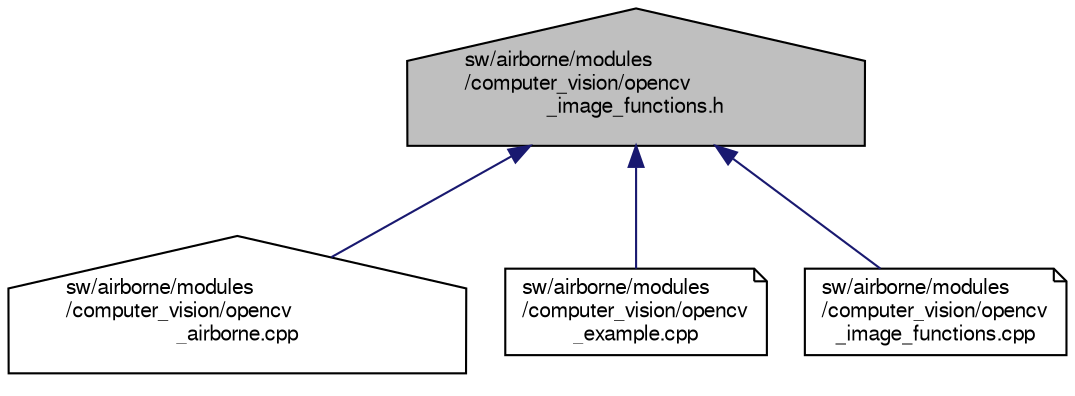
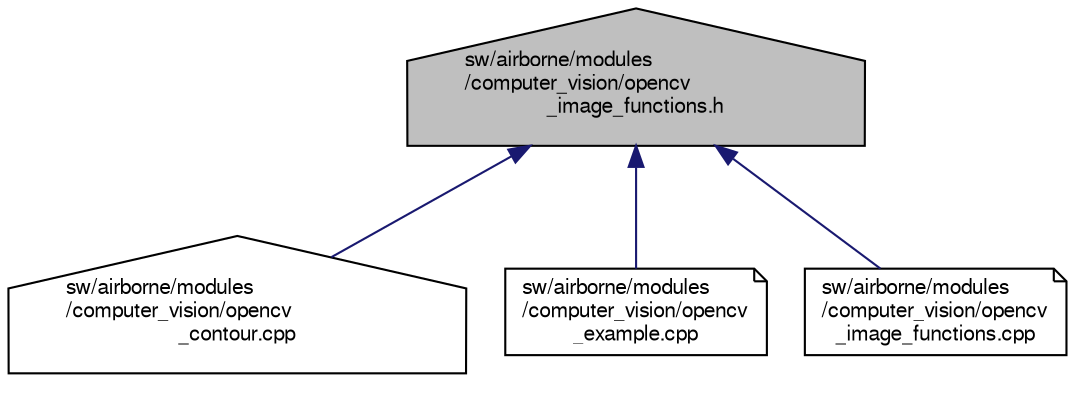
  digraph {
    node [color=black fillcolor=white fontname=FreeSans fontsize=10 shape=house style=filled]
    edge [color=midnightblue dir=back fontname=FreeSans fontsize=10 labelfontname=FreeSans labelfontsize=10 style=solid]
    n1 [fillcolor=grey75 fontcolor=black height=0.2 label="sw/airborne/modules\l/computer_vision/opencv\l_image_functions.h" width=0.4]
-   n2 [height=0.2 label="sw/airborne/modules\l/computer_vision/opencv\l_airborne.cpp" width=0.4]
+   n2 [height=0.2 label="sw/airborne/modules\l/computer_vision/opencv\l_contour.cpp" width=0.4]
    n3 [height=0.2 label="sw/airborne/modules\l/computer_vision/opencv\l_example.cpp" shape=note width=0.4]
    n4 [height=0.2 label="sw/airborne/modules\l/computer_vision/opencv\l_image_functions.cpp" shape=note width=0.4]
    n1 -> n2
    n1 -> n3
    n1 -> n4
  }
